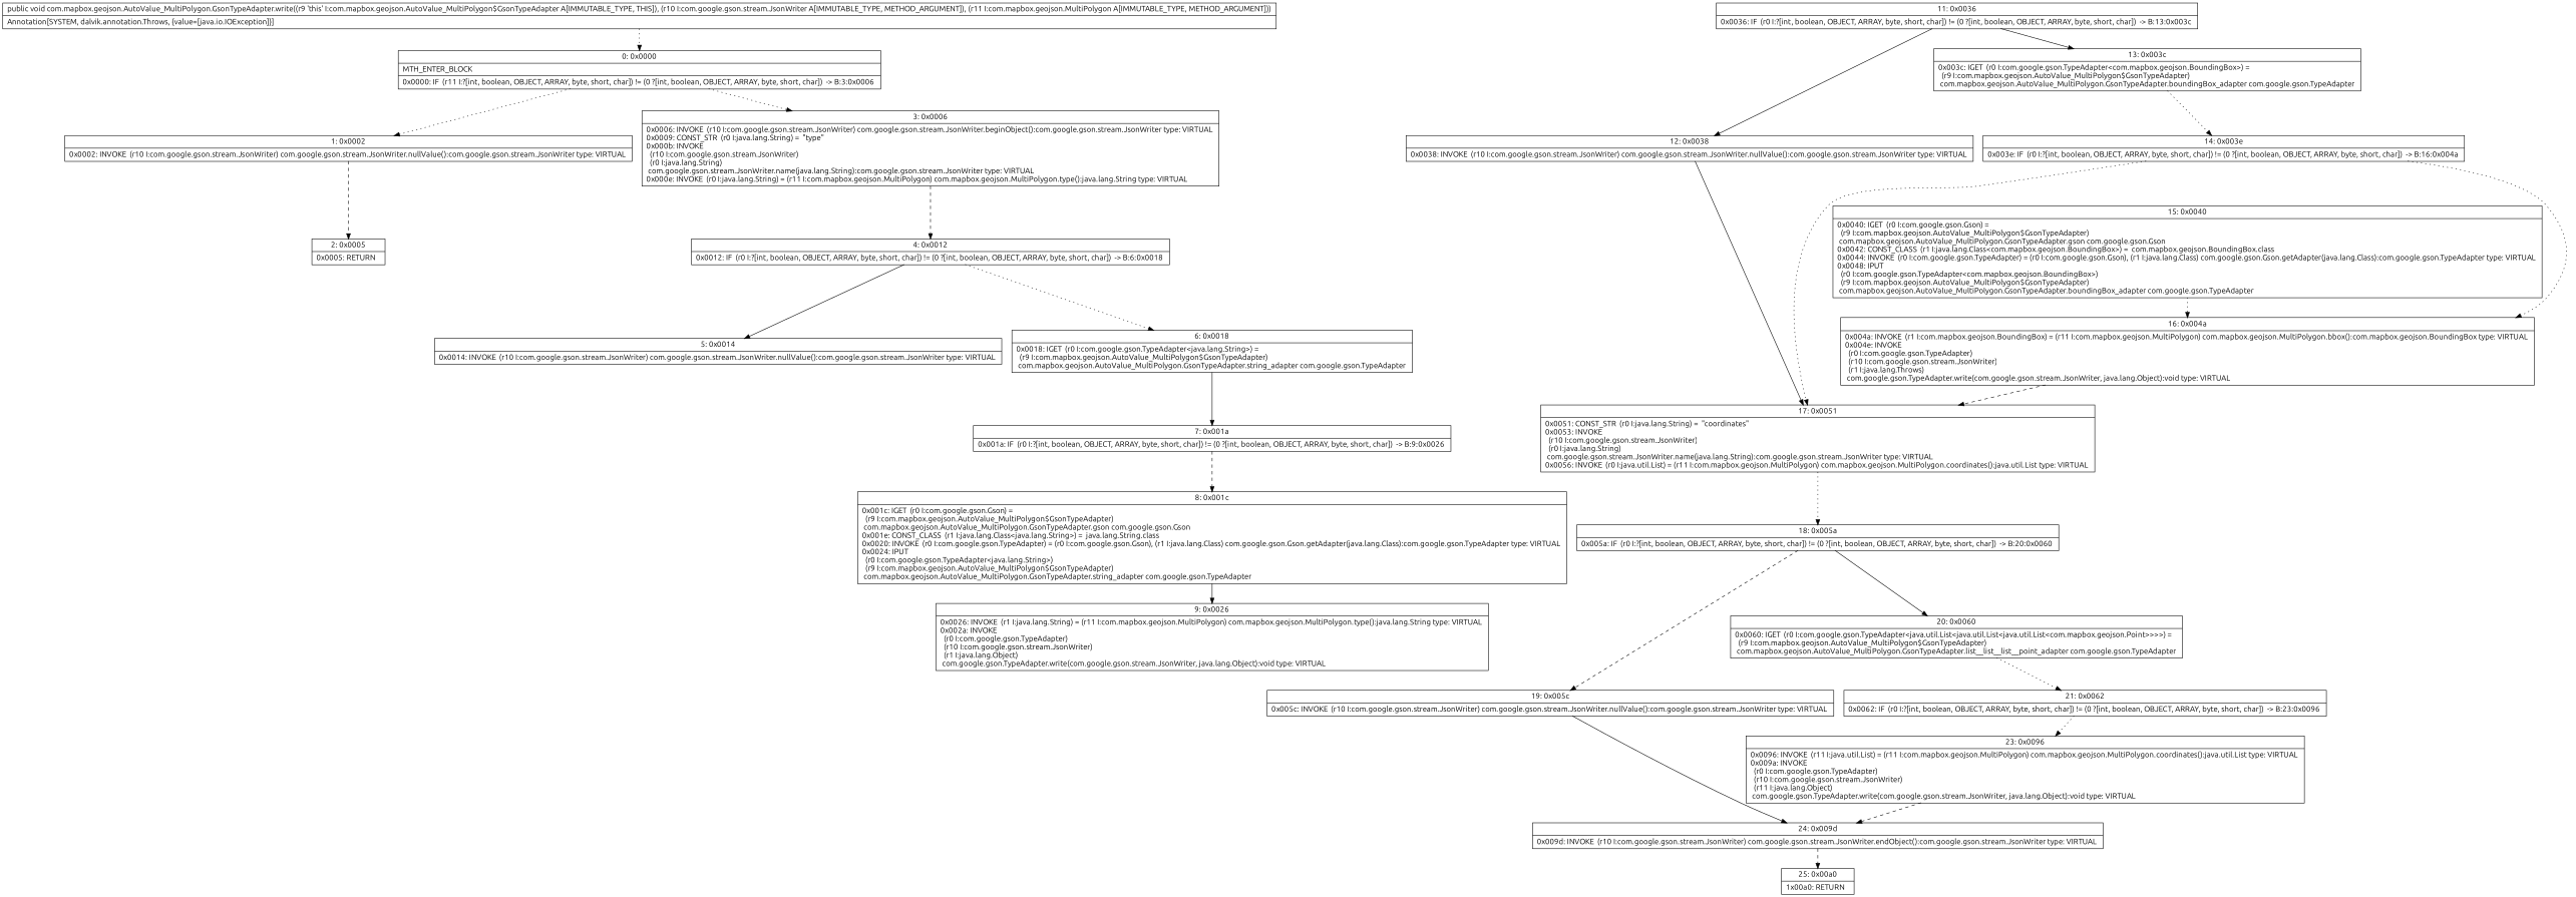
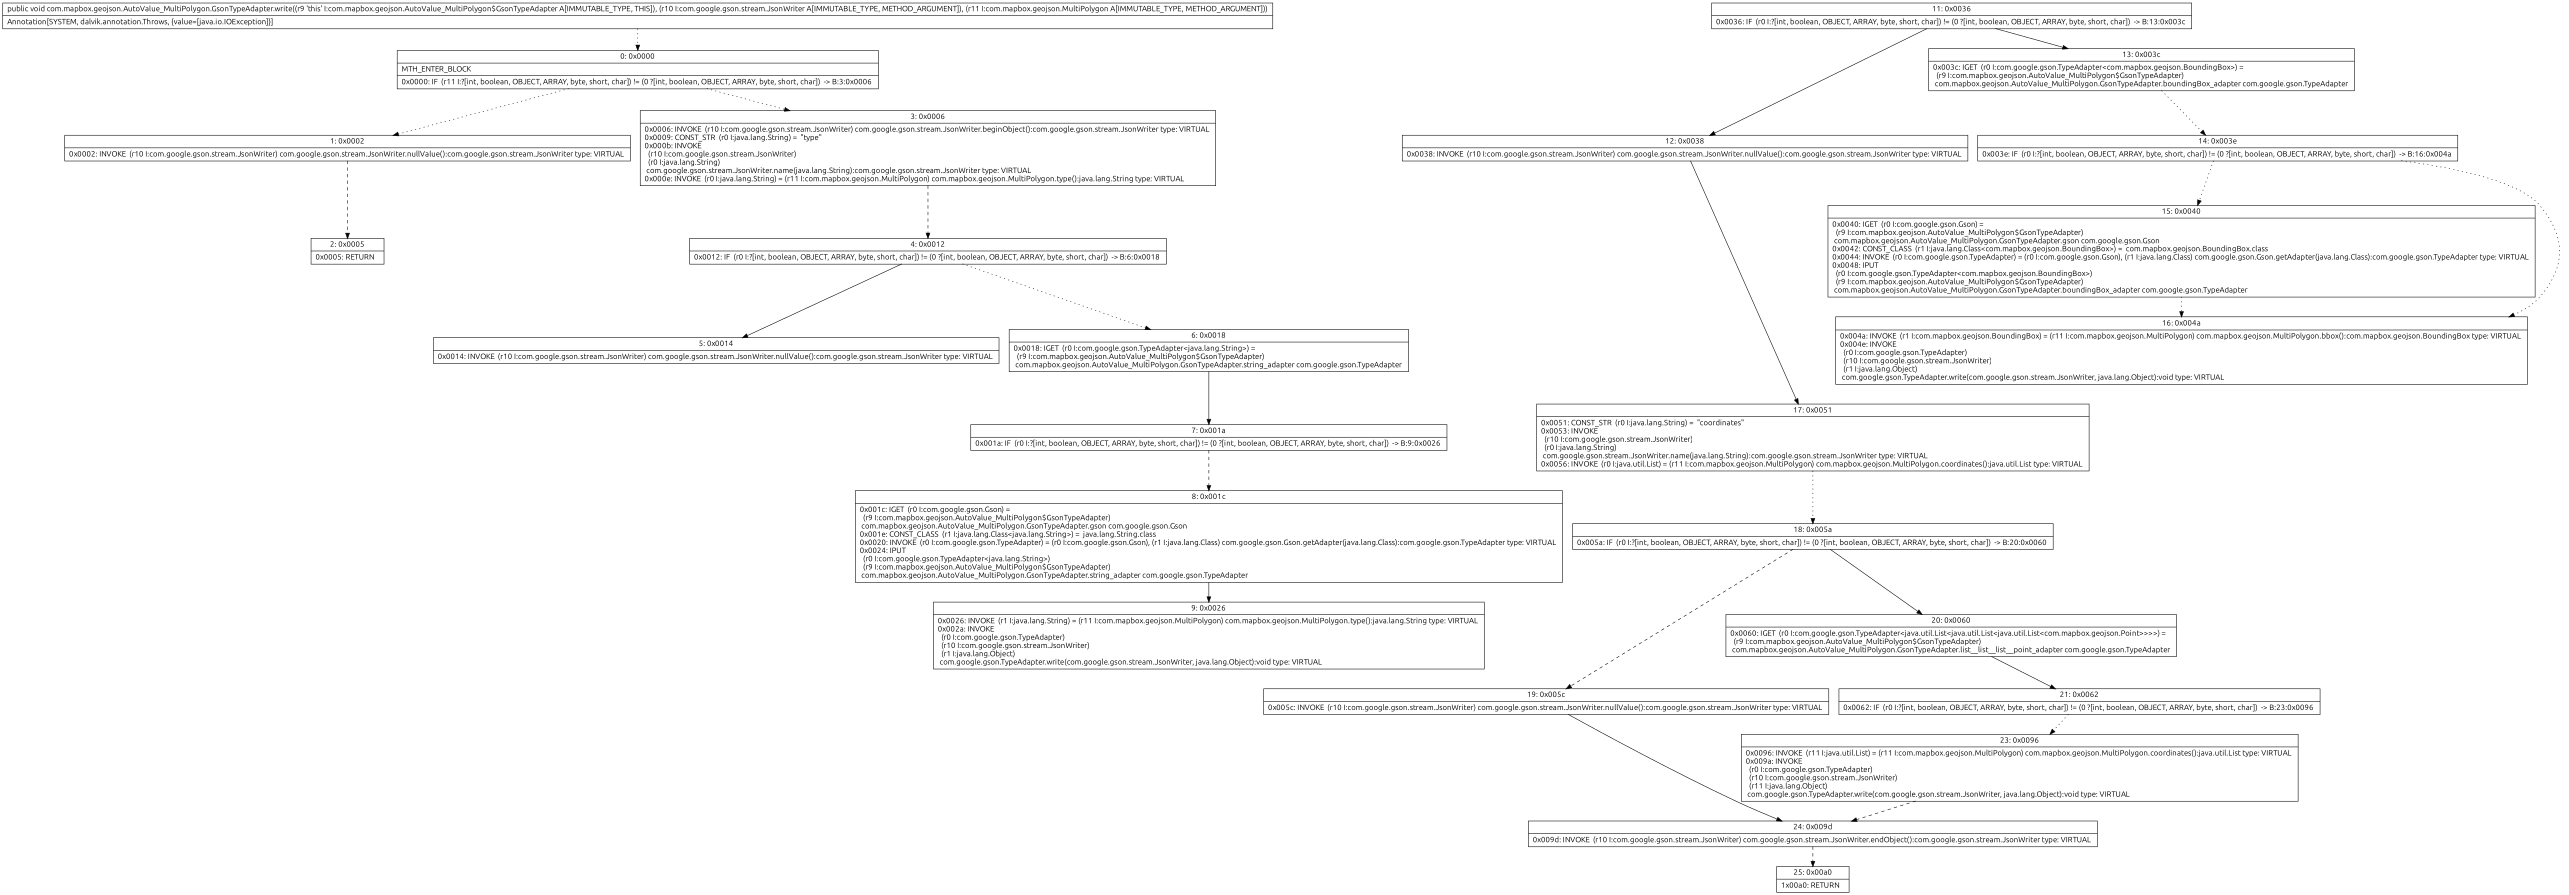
  digraph {
    fontname=Ubuntu
    node [fontname=Ubuntu shape=record]
    edge [fontname=Ubuntu style=dotted]
    n1 [label="{0\:\ 0x0000|MTH_ENTER_BLOCK\l|0x0000: IF  (r11 I:?[int, boolean, OBJECT, ARRAY, byte, short, char]) != (0 ?[int, boolean, OBJECT, ARRAY, byte, short, char])  \-\> B:3:0x0006 \l}"]
    n2 [label="{1\:\ 0x0002|0x0002: INVOKE  (r10 I:com.google.gson.stream.JsonWriter) com.google.gson.stream.JsonWriter.nullValue():com.google.gson.stream.JsonWriter type: VIRTUAL \l}"]
    n3 [label="{3\:\ 0x0006|0x0006: INVOKE  (r10 I:com.google.gson.stream.JsonWriter) com.google.gson.stream.JsonWriter.beginObject():com.google.gson.stream.JsonWriter type: VIRTUAL \l0x0009: CONST_STR  (r0 I:java.lang.String) =  \"type\" \l0x000b: INVOKE  \l  (r10 I:com.google.gson.stream.JsonWriter)\l  (r0 I:java.lang.String)\l com.google.gson.stream.JsonWriter.name(java.lang.String):com.google.gson.stream.JsonWriter type: VIRTUAL \l0x000e: INVOKE  (r0 I:java.lang.String) = (r11 I:com.mapbox.geojson.MultiPolygon) com.mapbox.geojson.MultiPolygon.type():java.lang.String type: VIRTUAL \l}"]
    n4 [label="{2\:\ 0x0005|0x0005: RETURN   \l}"]
    n5 [label="{4\:\ 0x0012|0x0012: IF  (r0 I:?[int, boolean, OBJECT, ARRAY, byte, short, char]) != (0 ?[int, boolean, OBJECT, ARRAY, byte, short, char])  \-\> B:6:0x0018 \l}"]
    n6 [label="{5\:\ 0x0014|0x0014: INVOKE  (r10 I:com.google.gson.stream.JsonWriter) com.google.gson.stream.JsonWriter.nullValue():com.google.gson.stream.JsonWriter type: VIRTUAL \l}"]
    n7 [label="{6\:\ 0x0018|0x0018: IGET  (r0 I:com.google.gson.TypeAdapter\<java.lang.String\>) = \l  (r9 I:com.mapbox.geojson.AutoValue_MultiPolygon$GsonTypeAdapter)\l com.mapbox.geojson.AutoValue_MultiPolygon.GsonTypeAdapter.string_adapter com.google.gson.TypeAdapter \l}"]
    n8 [label="{7\:\ 0x001a|0x001a: IF  (r0 I:?[int, boolean, OBJECT, ARRAY, byte, short, char]) != (0 ?[int, boolean, OBJECT, ARRAY, byte, short, char])  \-\> B:9:0x0026 \l}"]
    n9 [label="{8\:\ 0x001c|0x001c: IGET  (r0 I:com.google.gson.Gson) = \l  (r9 I:com.mapbox.geojson.AutoValue_MultiPolygon$GsonTypeAdapter)\l com.mapbox.geojson.AutoValue_MultiPolygon.GsonTypeAdapter.gson com.google.gson.Gson \l0x001e: CONST_CLASS  (r1 I:java.lang.Class\<java.lang.String\>) =  java.lang.String.class \l0x0020: INVOKE  (r0 I:com.google.gson.TypeAdapter) = (r0 I:com.google.gson.Gson), (r1 I:java.lang.Class) com.google.gson.Gson.getAdapter(java.lang.Class):com.google.gson.TypeAdapter type: VIRTUAL \l0x0024: IPUT  \l  (r0 I:com.google.gson.TypeAdapter\<java.lang.String\>)\l  (r9 I:com.mapbox.geojson.AutoValue_MultiPolygon$GsonTypeAdapter)\l com.mapbox.geojson.AutoValue_MultiPolygon.GsonTypeAdapter.string_adapter com.google.gson.TypeAdapter \l}"]
    n10 [label="{9\:\ 0x0026|0x0026: INVOKE  (r1 I:java.lang.String) = (r11 I:com.mapbox.geojson.MultiPolygon) com.mapbox.geojson.MultiPolygon.type():java.lang.String type: VIRTUAL \l0x002a: INVOKE  \l  (r0 I:com.google.gson.TypeAdapter)\l  (r10 I:com.google.gson.stream.JsonWriter)\l  (r1 I:java.lang.Object)\l com.google.gson.TypeAdapter.write(com.google.gson.stream.JsonWriter, java.lang.Object):void type: VIRTUAL \l}"]
    n11 [label="{11\:\ 0x0036|0x0036: IF  (r0 I:?[int, boolean, OBJECT, ARRAY, byte, short, char]) != (0 ?[int, boolean, OBJECT, ARRAY, byte, short, char])  \-\> B:13:0x003c \l}"]
    n12 [label="{12\:\ 0x0038|0x0038: INVOKE  (r10 I:com.google.gson.stream.JsonWriter) com.google.gson.stream.JsonWriter.nullValue():com.google.gson.stream.JsonWriter type: VIRTUAL \l}"]
    n13 [label="{13\:\ 0x003c|0x003c: IGET  (r0 I:com.google.gson.TypeAdapter\<com.mapbox.geojson.BoundingBox\>) = \l  (r9 I:com.mapbox.geojson.AutoValue_MultiPolygon$GsonTypeAdapter)\l com.mapbox.geojson.AutoValue_MultiPolygon.GsonTypeAdapter.boundingBox_adapter com.google.gson.TypeAdapter \l}"]
    n14 [label="{17\:\ 0x0051|0x0051: CONST_STR  (r0 I:java.lang.String) =  \"coordinates\" \l0x0053: INVOKE  \l  (r10 I:com.google.gson.stream.JsonWriter)\l  (r0 I:java.lang.String)\l com.google.gson.stream.JsonWriter.name(java.lang.String):com.google.gson.stream.JsonWriter type: VIRTUAL \l0x0056: INVOKE  (r0 I:java.util.List) = (r11 I:com.mapbox.geojson.MultiPolygon) com.mapbox.geojson.MultiPolygon.coordinates():java.util.List type: VIRTUAL \l}"]
    n15 [label="{14\:\ 0x003e|0x003e: IF  (r0 I:?[int, boolean, OBJECT, ARRAY, byte, short, char]) != (0 ?[int, boolean, OBJECT, ARRAY, byte, short, char])  \-\> B:16:0x004a \l}"]
    n16 [label="{18\:\ 0x005a|0x005a: IF  (r0 I:?[int, boolean, OBJECT, ARRAY, byte, short, char]) != (0 ?[int, boolean, OBJECT, ARRAY, byte, short, char])  \-\> B:20:0x0060 \l}"]
    n17 [label="{15\:\ 0x0040|0x0040: IGET  (r0 I:com.google.gson.Gson) = \l  (r9 I:com.mapbox.geojson.AutoValue_MultiPolygon$GsonTypeAdapter)\l com.mapbox.geojson.AutoValue_MultiPolygon.GsonTypeAdapter.gson com.google.gson.Gson \l0x0042: CONST_CLASS  (r1 I:java.lang.Class\<com.mapbox.geojson.BoundingBox\>) =  com.mapbox.geojson.BoundingBox.class \l0x0044: INVOKE  (r0 I:com.google.gson.TypeAdapter) = (r0 I:com.google.gson.Gson), (r1 I:java.lang.Class) com.google.gson.Gson.getAdapter(java.lang.Class):com.google.gson.TypeAdapter type: VIRTUAL \l0x0048: IPUT  \l  (r0 I:com.google.gson.TypeAdapter\<com.mapbox.geojson.BoundingBox\>)\l  (r9 I:com.mapbox.geojson.AutoValue_MultiPolygon$GsonTypeAdapter)\l com.mapbox.geojson.AutoValue_MultiPolygon.GsonTypeAdapter.boundingBox_adapter com.google.gson.TypeAdapter \l}"]
-   n18 [label="{16\:\ 0x004a|0x004a: INVOKE  (r1 I:com.mapbox.geojson.BoundingBox) = (r11 I:com.mapbox.geojson.MultiPolygon) com.mapbox.geojson.MultiPolygon.bbox():com.mapbox.geojson.BoundingBox type: VIRTUAL \l0x004e: INVOKE  \l  (r0 I:com.google.gson.TypeAdapter)\l  (r10 I:com.google.gson.stream.JsonWriter)\l  (r1 I:java.lang.Throws)\l com.google.gson.TypeAdapter.write(com.google.gson.stream.JsonWriter, java.lang.Object):void type: VIRTUAL \l}"]
+   n18 [label="{16\:\ 0x004a|0x004a: INVOKE  (r1 I:com.mapbox.geojson.BoundingBox) = (r11 I:com.mapbox.geojson.MultiPolygon) com.mapbox.geojson.MultiPolygon.bbox():com.mapbox.geojson.BoundingBox type: VIRTUAL \l0x004e: INVOKE  \l  (r0 I:com.google.gson.TypeAdapter)\l  (r10 I:com.google.gson.stream.JsonWriter)\l  (r1 I:java.lang.Object)\l com.google.gson.TypeAdapter.write(com.google.gson.stream.JsonWriter, java.lang.Object):void type: VIRTUAL \l}"]
    n19 [label="{19\:\ 0x005c|0x005c: INVOKE  (r10 I:com.google.gson.stream.JsonWriter) com.google.gson.stream.JsonWriter.nullValue():com.google.gson.stream.JsonWriter type: VIRTUAL \l}"]
    n20 [label="{20\:\ 0x0060|0x0060: IGET  (r0 I:com.google.gson.TypeAdapter\<java.util.List\<java.util.List\<java.util.List\<com.mapbox.geojson.Point\>\>\>\>) = \l  (r9 I:com.mapbox.geojson.AutoValue_MultiPolygon$GsonTypeAdapter)\l com.mapbox.geojson.AutoValue_MultiPolygon.GsonTypeAdapter.list__list__list__point_adapter com.google.gson.TypeAdapter \l}"]
    n21 [label="{24\:\ 0x009d|0x009d: INVOKE  (r10 I:com.google.gson.stream.JsonWriter) com.google.gson.stream.JsonWriter.endObject():com.google.gson.stream.JsonWriter type: VIRTUAL \l}"]
    n22 [label="{21\:\ 0x0062|0x0062: IF  (r0 I:?[int, boolean, OBJECT, ARRAY, byte, short, char]) != (0 ?[int, boolean, OBJECT, ARRAY, byte, short, char])  \-\> B:23:0x0096 \l}"]
    n23 [label="{25\:\ 0x00a0|1x00a0: RETURN   \l}"]
    n24 [label="{23\:\ 0x0096|0x0096: INVOKE  (r11 I:java.util.List) = (r11 I:com.mapbox.geojson.MultiPolygon) com.mapbox.geojson.MultiPolygon.coordinates():java.util.List type: VIRTUAL \l0x009a: INVOKE  \l  (r0 I:com.google.gson.TypeAdapter)\l  (r10 I:com.google.gson.stream.JsonWriter)\l  (r11 I:java.lang.Object)\l com.google.gson.TypeAdapter.write(com.google.gson.stream.JsonWriter, java.lang.Object):void type: VIRTUAL \l}"]
    n25 [label="{public void com.mapbox.geojson.AutoValue_MultiPolygon.GsonTypeAdapter.write((r9 'this' I:com.mapbox.geojson.AutoValue_MultiPolygon$GsonTypeAdapter A[IMMUTABLE_TYPE, THIS]), (r10 I:com.google.gson.stream.JsonWriter A[IMMUTABLE_TYPE, METHOD_ARGUMENT]), (r11 I:com.mapbox.geojson.MultiPolygon A[IMMUTABLE_TYPE, METHOD_ARGUMENT]))  | Annotation[SYSTEM, dalvik.annotation.Throws, \{value=[java.io.IOException]\}]\l}"]
    n1 -> n2
    n1 -> n3
    n2 -> n4 [style=dashed]
    n3 -> n5 [style=dashed]
    n5 -> n6 [style=solid]
    n5 -> n7
    n7 -> n8 [style=solid]
    n8 -> n9 [style=dashed]
    n9 -> n10 [style=solid]
    n11 -> n12 [style=solid]
    n11 -> n13 [style=solid]
    n12 -> n14 [style=solid]
    n13 -> n15
    n14 -> n16
-   n15 -> n14
+   n15 -> n17
    n15 -> n18
    n16 -> n19 [style=dashed]
    n16 -> n20 [style=solid]
    n17 -> n18
-   n18 -> n14 [style=dashed]
    n19 -> n21 [style=solid]
-   n20 -> n22
+   n20 -> n22 [style=solid]
    n21 -> n23 [style=dashed]
    n22 -> n24
    n24 -> n21 [style=dashed]
    n25 -> n1
  }
